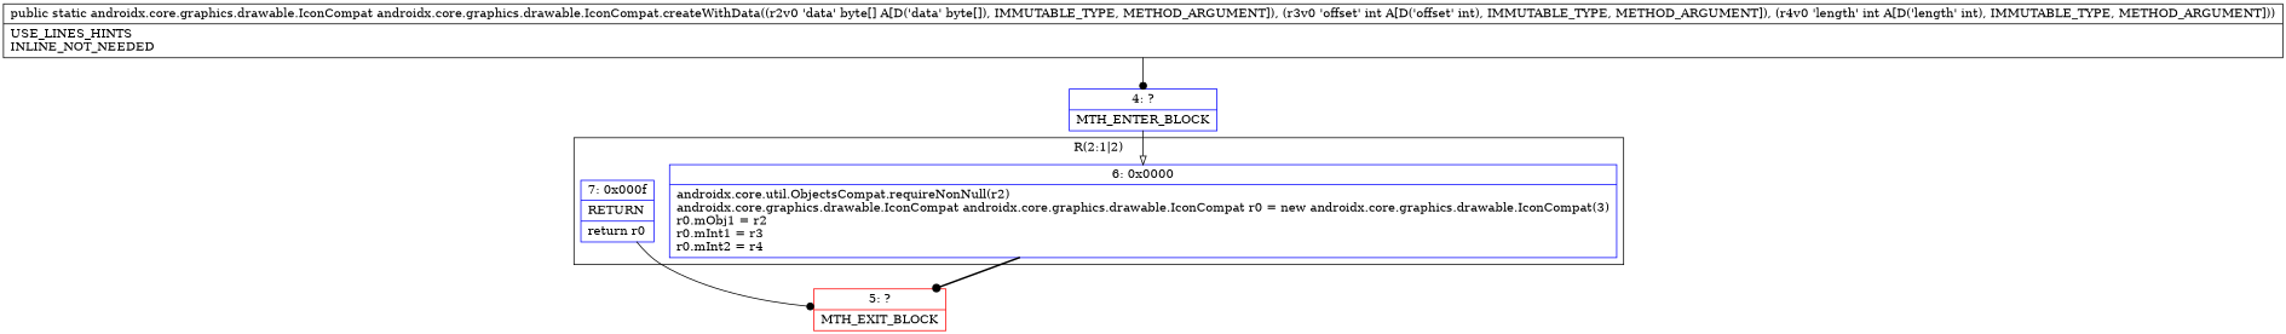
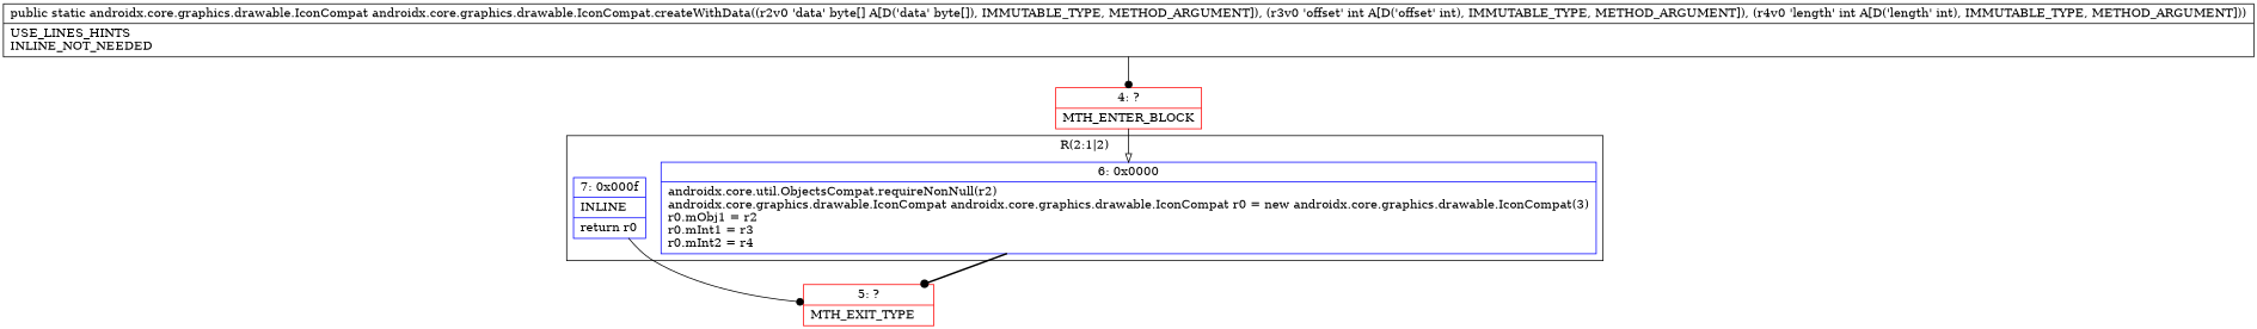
  digraph {
    node [color=blue shape=record]
    edge [arrowhead=dot style=solid]
    n1 [label="{6\:\ 0x0000|androidx.core.util.ObjectsCompat.requireNonNull(r2)\landroidx.core.graphics.drawable.IconCompat androidx.core.graphics.drawable.IconCompat r0 = new androidx.core.graphics.drawable.IconCompat(3)\lr0.mObj1 = r2\lr0.mInt1 = r3\lr0.mInt2 = r4\l}"]
-   n2 [label="{7\:\ 0x000f|RETURN\l|return r0\l}"]
-   n3 [color=red label="{5\:\ ?|MTH_EXIT_BLOCK\l}"]
-   n4 [label="{4\:\ ?|MTH_ENTER_BLOCK\l}"]
+   n2 [label="{7\:\ 0x000f|INLINE\l|return r0\l}"]
+   n3 [color=red label="{5\:\ ?|MTH_EXIT_TYPE\l}"]
+   n4 [color=red label="{4\:\ ?|MTH_ENTER_BLOCK\l}"]
    n5 [label="{public static androidx.core.graphics.drawable.IconCompat androidx.core.graphics.drawable.IconCompat.createWithData((r2v0 'data' byte[] A[D('data' byte[]), IMMUTABLE_TYPE, METHOD_ARGUMENT]), (r3v0 'offset' int A[D('offset' int), IMMUTABLE_TYPE, METHOD_ARGUMENT]), (r4v0 'length' int A[D('length' int), IMMUTABLE_TYPE, METHOD_ARGUMENT]))  | USE_LINES_HINTS\lINLINE_NOT_NEEDED\l}" color=""]
    subgraph cluster_1 {
      label="R(2:1|2)"
      n1
      n2
    }
    n1 -> n3 [style=bold]
    n2 -> n3
    n4 -> n1 [arrowhead=onormal]
    n5 -> n4
  }
